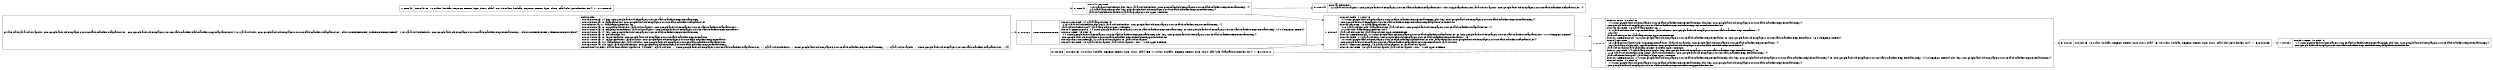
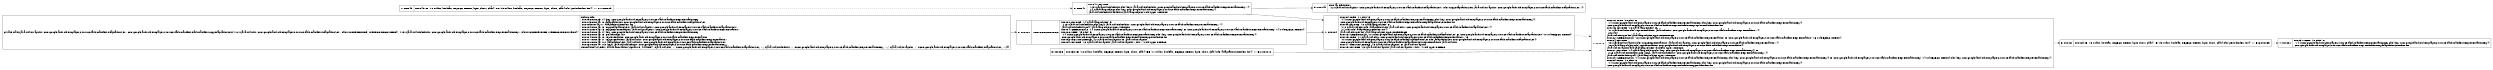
  digraph {
    rankdir=LR
    node [shape=record]
    n1 [label="{0\:\ 0x0000|MTH_CHECK_BLOCK\l|0x0000: INVOKE  (r4 I:java.lang.Object) = \l  (r13 I:java.util.LinkedList A[D('keys' java.util.LinkedList\<com.google.android.exoplayer2.source.dash.manifest.RepresentationKey\>)])\l java.util.LinkedList.poll():java.lang.Object type: VIRTUAL \l0x0004: CHECK_CAST  (r4 I:com.google.android.exoplayer2.source.dash.manifest.RepresentationKey) = (com.google.android.exoplayer2.source.dash.manifest.RepresentationKey) (r4 I:?[OBJECT, ARRAY]) \l0x0006: IGET  (r5 I:int) = \l  (r4 I:com.google.android.exoplayer2.source.dash.manifest.RepresentationKey A[D('key' com.google.android.exoplayer2.source.dash.manifest.RepresentationKey)])\l com.google.android.exoplayer2.source.dash.manifest.RepresentationKey.periodIndex int \l0x0008: NEW_INSTANCE  (r2 I:java.util.ArrayList) =  java.util.ArrayList \l0x000a: INVOKE  (r2 I:java.util.ArrayList) java.util.ArrayList.\<init\>():void type: DIRECT \l}"]
    n2 [label="{1\:\ 0x000d|0x000d: IGET  (r1 I:int) = \l  (r4 I:com.google.android.exoplayer2.source.dash.manifest.RepresentationKey A[D('key' com.google.android.exoplayer2.source.dash.manifest.RepresentationKey)])\l com.google.android.exoplayer2.source.dash.manifest.RepresentationKey.adaptationSetIndex int \l0x000f: INVOKE  (r0 I:java.lang.Object) = \l  (r12 I:java.util.List A[D('adaptationSets' java.util.List\<com.google.android.exoplayer2.source.dash.manifest.AdaptationSet\>)])\l  (r1 I:int A[D('adaptationSetIndex' int)])\l java.util.List.get(int):java.lang.Object type: INTERFACE \l0x0013: CHECK_CAST  (r0 I:com.google.android.exoplayer2.source.dash.manifest.AdaptationSet) = (com.google.android.exoplayer2.source.dash.manifest.AdaptationSet) (r0 I:?[OBJECT, ARRAY]) \l0x0015: IGET  (r7 I:java.util.List\<com.google.android.exoplayer2.source.dash.manifest.Representation\>) = \l  (r0 I:com.google.android.exoplayer2.source.dash.manifest.AdaptationSet A[D('adaptationSet' com.google.android.exoplayer2.source.dash.manifest.AdaptationSet)])\l com.google.android.exoplayer2.source.dash.manifest.AdaptationSet.representations java.util.List \l0x0017: NEW_INSTANCE  (r3 I:java.util.ArrayList) =  java.util.ArrayList \l0x0019: INVOKE  (r3 I:java.util.ArrayList) java.util.ArrayList.\<init\>():void type: DIRECT \l}"]
    n3 [label="{2\:\ 0x001c|0x001c: IGET  (r8 I:int) = \l  (r4 I:com.google.android.exoplayer2.source.dash.manifest.RepresentationKey A[D('key' com.google.android.exoplayer2.source.dash.manifest.RepresentationKey)])\l com.google.android.exoplayer2.source.dash.manifest.RepresentationKey.representationIndex int \l0x001e: INVOKE  (r6 I:java.lang.Object) = \l  (r7 I:java.util.List A[D('representations' java.util.List\<com.google.android.exoplayer2.source.dash.manifest.Representation\>)])\l  (r8 I:int)\l java.util.List.get(int):java.lang.Object type: INTERFACE \l0x0022: CHECK_CAST  (r6 I:com.google.android.exoplayer2.source.dash.manifest.Representation) = (com.google.android.exoplayer2.source.dash.manifest.Representation) (r6 I:?[OBJECT, ARRAY]) \l0x0024: INVOKE  \l  (r3 I:java.util.ArrayList A[D('copyRepresentations' java.util.ArrayList\<com.google.android.exoplayer2.source.dash.manifest.Representation\>)])\l  (r6 I:java.lang.Object A[D('representation' com.google.android.exoplayer2.source.dash.manifest.Representation)])\l java.util.ArrayList.add(java.lang.Object):boolean type: VIRTUAL \l0x0027: INVOKE  (r4 I:java.lang.Object A[D('key' com.google.android.exoplayer2.source.dash.manifest.RepresentationKey)]) = \l  (r13 I:java.util.LinkedList A[D('keys' java.util.LinkedList\<com.google.android.exoplayer2.source.dash.manifest.RepresentationKey\>)])\l java.util.LinkedList.poll():java.lang.Object type: VIRTUAL \l0x002b: CHECK_CAST  (r4 I:com.google.android.exoplayer2.source.dash.manifest.RepresentationKey A[D('key' com.google.android.exoplayer2.source.dash.manifest.RepresentationKey)]) = (com.google.android.exoplayer2.source.dash.manifest.RepresentationKey) (r4 I:?[OBJECT, ARRAY] A[D('key' com.google.android.exoplayer2.source.dash.manifest.RepresentationKey)]) \l0x002d: IGET  (r8 I:int) = \l  (r4 I:com.google.android.exoplayer2.source.dash.manifest.RepresentationKey A[D('key' com.google.android.exoplayer2.source.dash.manifest.RepresentationKey)])\l com.google.android.exoplayer2.source.dash.manifest.RepresentationKey.periodIndex int \l}"]
    n4 [label="{3\:\ 0x002f|0x002f: IF  (r8 I:?[int, boolean, OBJECT, ARRAY, byte, short, char]) != (r5 I:?[int, boolean, OBJECT, ARRAY, byte, short, char] A[D('periodIndex' int)])  \-\> B:6:0x0035 \l}"]
    n5 [label="{4\:\ 0x0031|0x0031: IGET  (r8 I:int) = \l  (r4 I:com.google.android.exoplayer2.source.dash.manifest.RepresentationKey A[D('key' com.google.android.exoplayer2.source.dash.manifest.RepresentationKey)])\l com.google.android.exoplayer2.source.dash.manifest.RepresentationKey.adaptationSetIndex int \l}"]
    n6 [label="{5\:\ 0x0033|0x0033: IF  (r8 I:?[int, boolean, OBJECT, ARRAY, byte, short, char]) == (r1 I:?[int, boolean, OBJECT, ARRAY, byte, short, char] A[D('adaptationSetIndex' int)])  \-\> B:2:0x001c \l}"]
    n7 [label="{7\:\ 0x0045|0x0045: IF  (r8 I:?[int, boolean, OBJECT, ARRAY, byte, short, char]) == (r5 I:?[int, boolean, OBJECT, ARRAY, byte, short, char] A[D('periodIndex' int)])  \-\> B:1:0x000d \l}"]
    n8 [label="{8\:\ 0x0047|0x0047: INVOKE  \l  (r13 I:java.util.LinkedList A[D('keys' java.util.LinkedList\<com.google.android.exoplayer2.source.dash.manifest.RepresentationKey\>)])\l  (r4 I:java.lang.Object A[D('key' com.google.android.exoplayer2.source.dash.manifest.RepresentationKey)])\l java.util.LinkedList.addFirst(java.lang.Object):void type: VIRTUAL \l}"]
    n9 [label="{9\:\ 0x004a|0x004a: RETURN  \l  (r2 I:java.util.ArrayList\<com.google.android.exoplayer2.source.dash.manifest.AdaptationSet\> A[D('copyAdaptationSets' java.util.ArrayList\<com.google.android.exoplayer2.source.dash.manifest.AdaptationSet\>)])\l \l}"]
    n10 [label="{private static java.util.ArrayList\<com.google.android.exoplayer2.source.dash.manifest.AdaptationSet\> com.google.android.exoplayer2.source.dash.manifest.DashManifest.copyAdaptationSets((r12 I:java.util.List\<com.google.android.exoplayer2.source.dash.manifest.AdaptationSet\> A[IMMUTABLE_TYPE, METHOD_ARGUMENT]), (r13 I:java.util.LinkedList\<com.google.android.exoplayer2.source.dash.manifest.RepresentationKey\> A[IMMUTABLE_TYPE, METHOD_ARGUMENT]))  | Debug Info:\l  0x0006\-0x002b: r4 'key' com.google.android.exoplayer2.source.dash.manifest.RepresentationKey\l  0x0015\-0x004a: r0 'adaptationSet' com.google.android.exoplayer2.source.dash.manifest.AdaptationSet\l  0x000f\-0x004a: r1 'adaptationSetIndex' int\l  0x000d\-0x004a: r2 'copyAdaptationSets' java.util.ArrayList\<com.google.android.exoplayer2.source.dash.manifest.AdaptationSet\>\l  0x001c\-0x004a: r3 'copyRepresentations' java.util.ArrayList\<com.google.android.exoplayer2.source.dash.manifest.Representation\>\l  0x002d\-0x004a: r4 'key' com.google.android.exoplayer2.source.dash.manifest.RepresentationKey\l  0x0008\-0x004a: r5 'periodIndex' int\l  0x0024\-0x004a: r6 'representation' com.google.android.exoplayer2.source.dash.manifest.Representation\l  0x0017\-0x004a: r7 'representations' java.util.List\<com.google.android.exoplayer2.source.dash.manifest.Representation\>\l  0x0000\-0x004a: r12 'adaptationSets' java.util.List\<com.google.android.exoplayer2.source.dash.manifest.AdaptationSet\>\l  0x0000\-0x004a: r13 'keys' java.util.LinkedList\<com.google.android.exoplayer2.source.dash.manifest.RepresentationKey\>\lAnnotation[SYSTEM, dalvik.annotation.Signature, \{value=[(, Ljava\/util\/List, \<, Lcom\/google\/android\/exoplayer2\/source\/dash\/manifest\/AdaptationSet;, \>;, Ljava\/util\/LinkedList, \<, Lcom\/google\/android\/exoplayer2\/source\/dash\/manifest\/RepresentationKey;, \>;), Ljava\/util\/ArrayList, \<, Lcom\/google\/android\/exoplayer2\/source\/dash\/manifest\/AdaptationSet;, \>;]\}]\l}"]
-   n6 -> n2
+   n1 -> n2
    n2 -> n3 [style=dashed]
    n3 -> n4
    n4 -> n5 [style=dashed]
    n6 -> n3
    n7 -> n8 [style=dashed]
    n8 -> n2
    n8 -> n9
    n10 -> n1
  }
